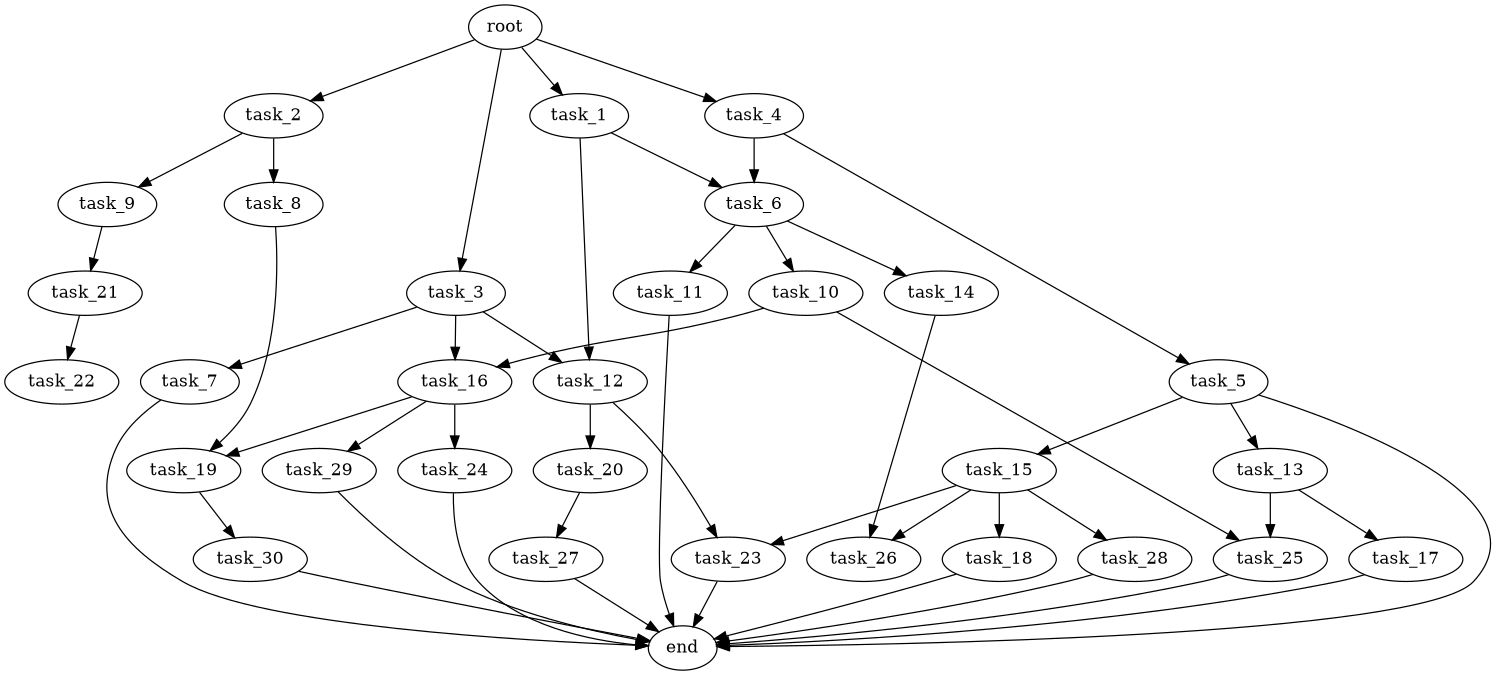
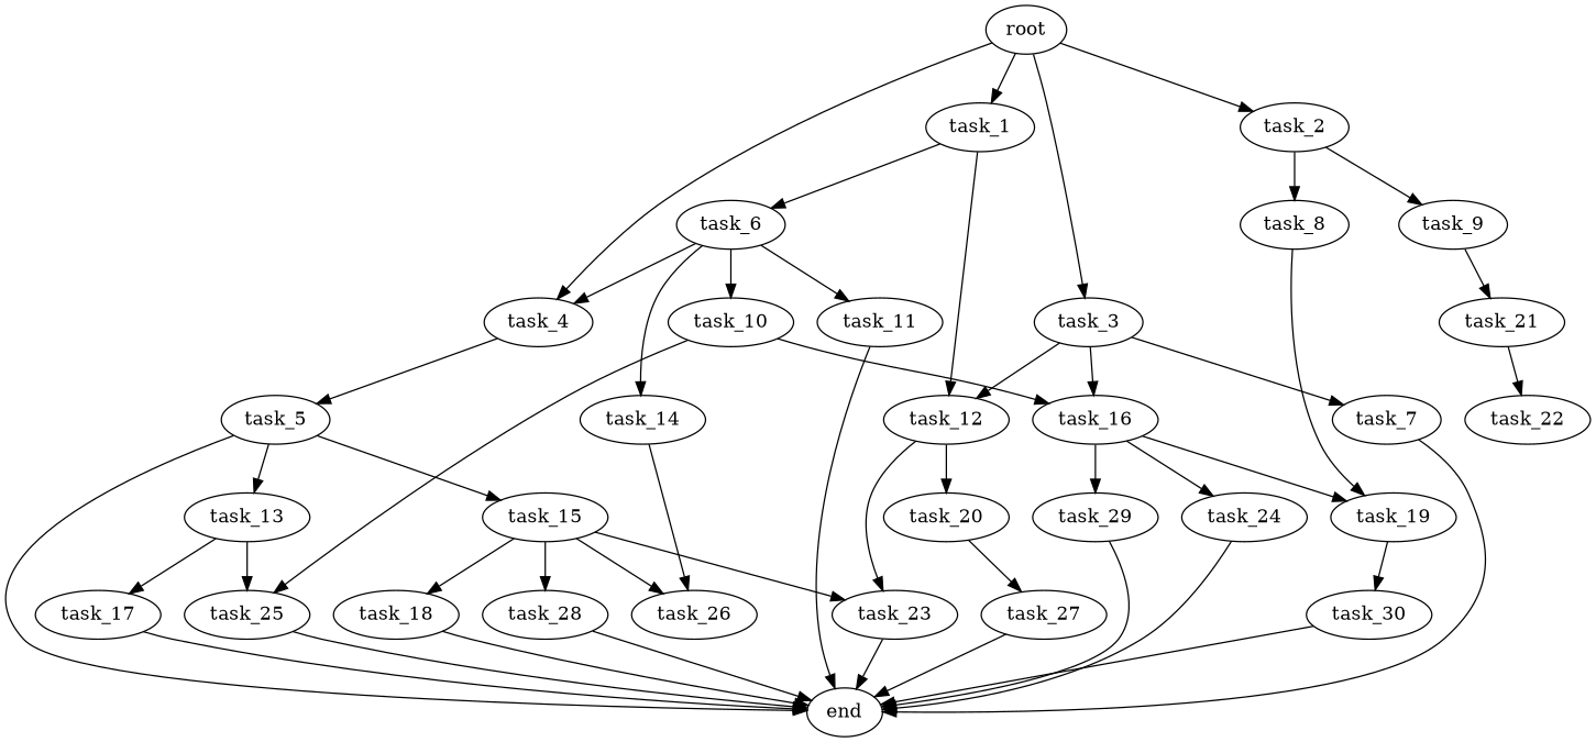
  digraph {
    root
    task_1
    task_2
    task_3
    task_4
    task_6
    task_12
    task_8
    task_9
    task_7
    task_16
    task_5
    task_10
    task_11
    task_14
    task_20
    task_23
    task_19
    task_21
    end
    task_24
    task_29
    task_13
    task_15
    task_25
    task_17
    task_26
    task_18
    task_28
    task_30
    task_22
    task_27
    root -> task_1
    root -> task_2
    root -> task_3
    root -> task_4
    task_1 -> task_6
    task_1 -> task_12
    task_2 -> task_8
    task_2 -> task_9
    task_3 -> task_12
    task_3 -> task_7
    task_3 -> task_16
-   task_4 -> task_6
+   task_6 -> task_4
    task_4 -> task_5
    task_6 -> task_10
    task_6 -> task_11
    task_6 -> task_14
    task_12 -> task_20
    task_12 -> task_23
    task_8 -> task_19
    task_9 -> task_21
    task_7 -> end
    task_16 -> task_19
    task_16 -> task_24
    task_16 -> task_29
    task_5 -> end
    task_5 -> task_13
    task_5 -> task_15
    task_10 -> task_16
    task_10 -> task_25
    task_11 -> end
    task_14 -> task_26
    task_20 -> task_27
    task_23 -> end
    task_19 -> task_30
    task_21 -> task_22
    task_24 -> end
    task_29 -> end
    task_13 -> task_25
    task_13 -> task_17
    task_15 -> task_23
    task_15 -> task_26
    task_15 -> task_18
    task_15 -> task_28
    task_25 -> end
    task_17 -> end
    task_18 -> end
    task_28 -> end
    task_30 -> end
    task_27 -> end
  }
